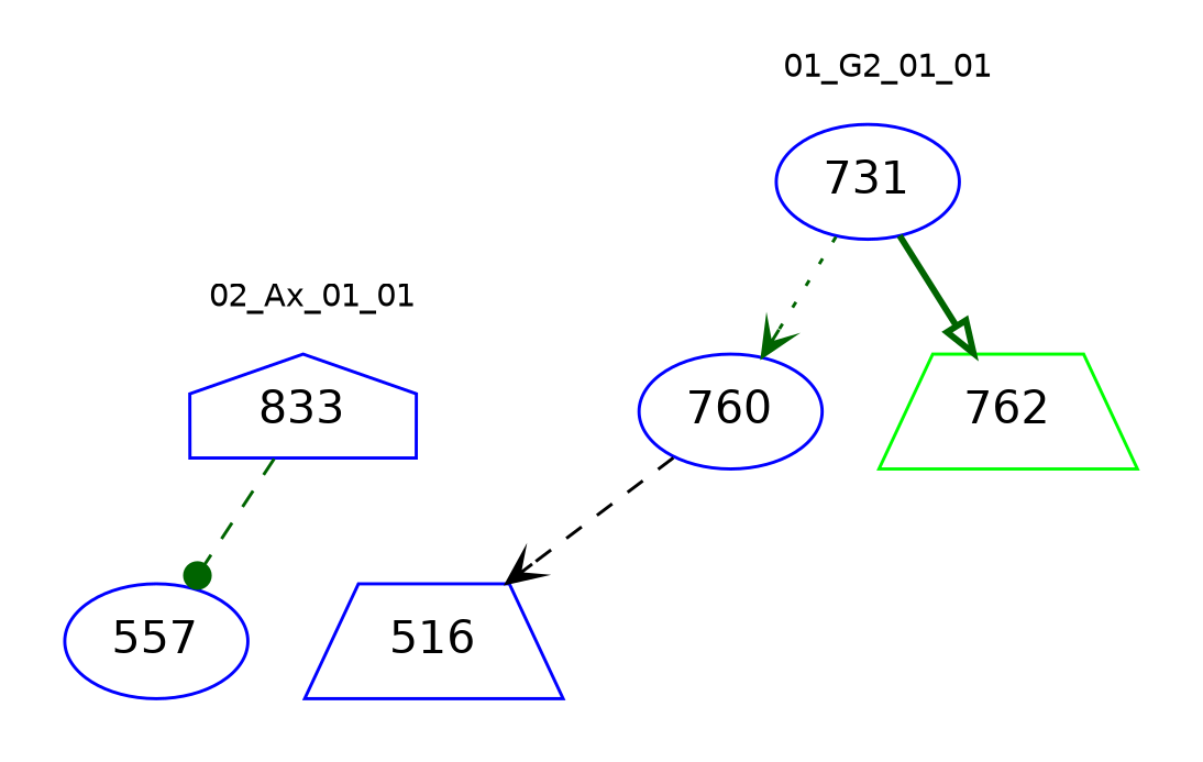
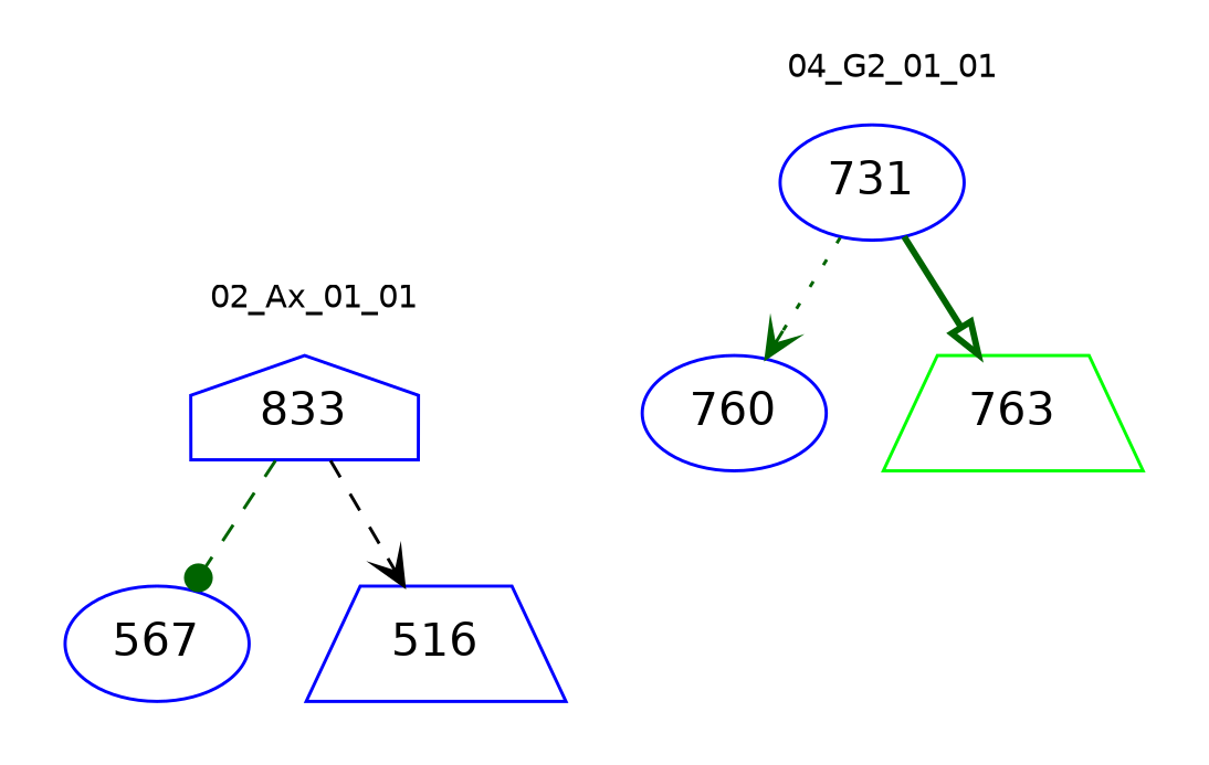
  digraph {
    fontname="DejaVu Sans"
    node [color=blue fontname="DejaVu Sans" shape=ellipse]
    edge [arrowhead=vee color=darkgreen fontname="DejaVu Sans" style=dashed]
    n1 [label=833 shape=house]
    n2 [label=516 shape=trapezium]
-   n3 [label=557]
+   n3 [label=567]
    n4 [label=731]
    n5 [label=760]
-   n6 [color=green label=762 shape=trapezium]
+   n6 [color=green label=763 shape=trapezium]
    subgraph cluster_1 {
      color=white
      fontsize=10
      label="02_Ax_01_01"
      n1
      n2
      n3
    }
    subgraph cluster_2 {
      color=white
      fontsize=10
-     label="01_G2_01_01"
+     label="04_G2_01_01"
      n4
      n5
      n6
    }
-   n5 -> n2 [color=black]
+   n1 -> n2 [color=black]
    n1 -> n3 [arrowhead=dot]
    n4 -> n5 [style=dotted]
    n4 -> n6 [arrowhead=onormal style=bold]
  }
